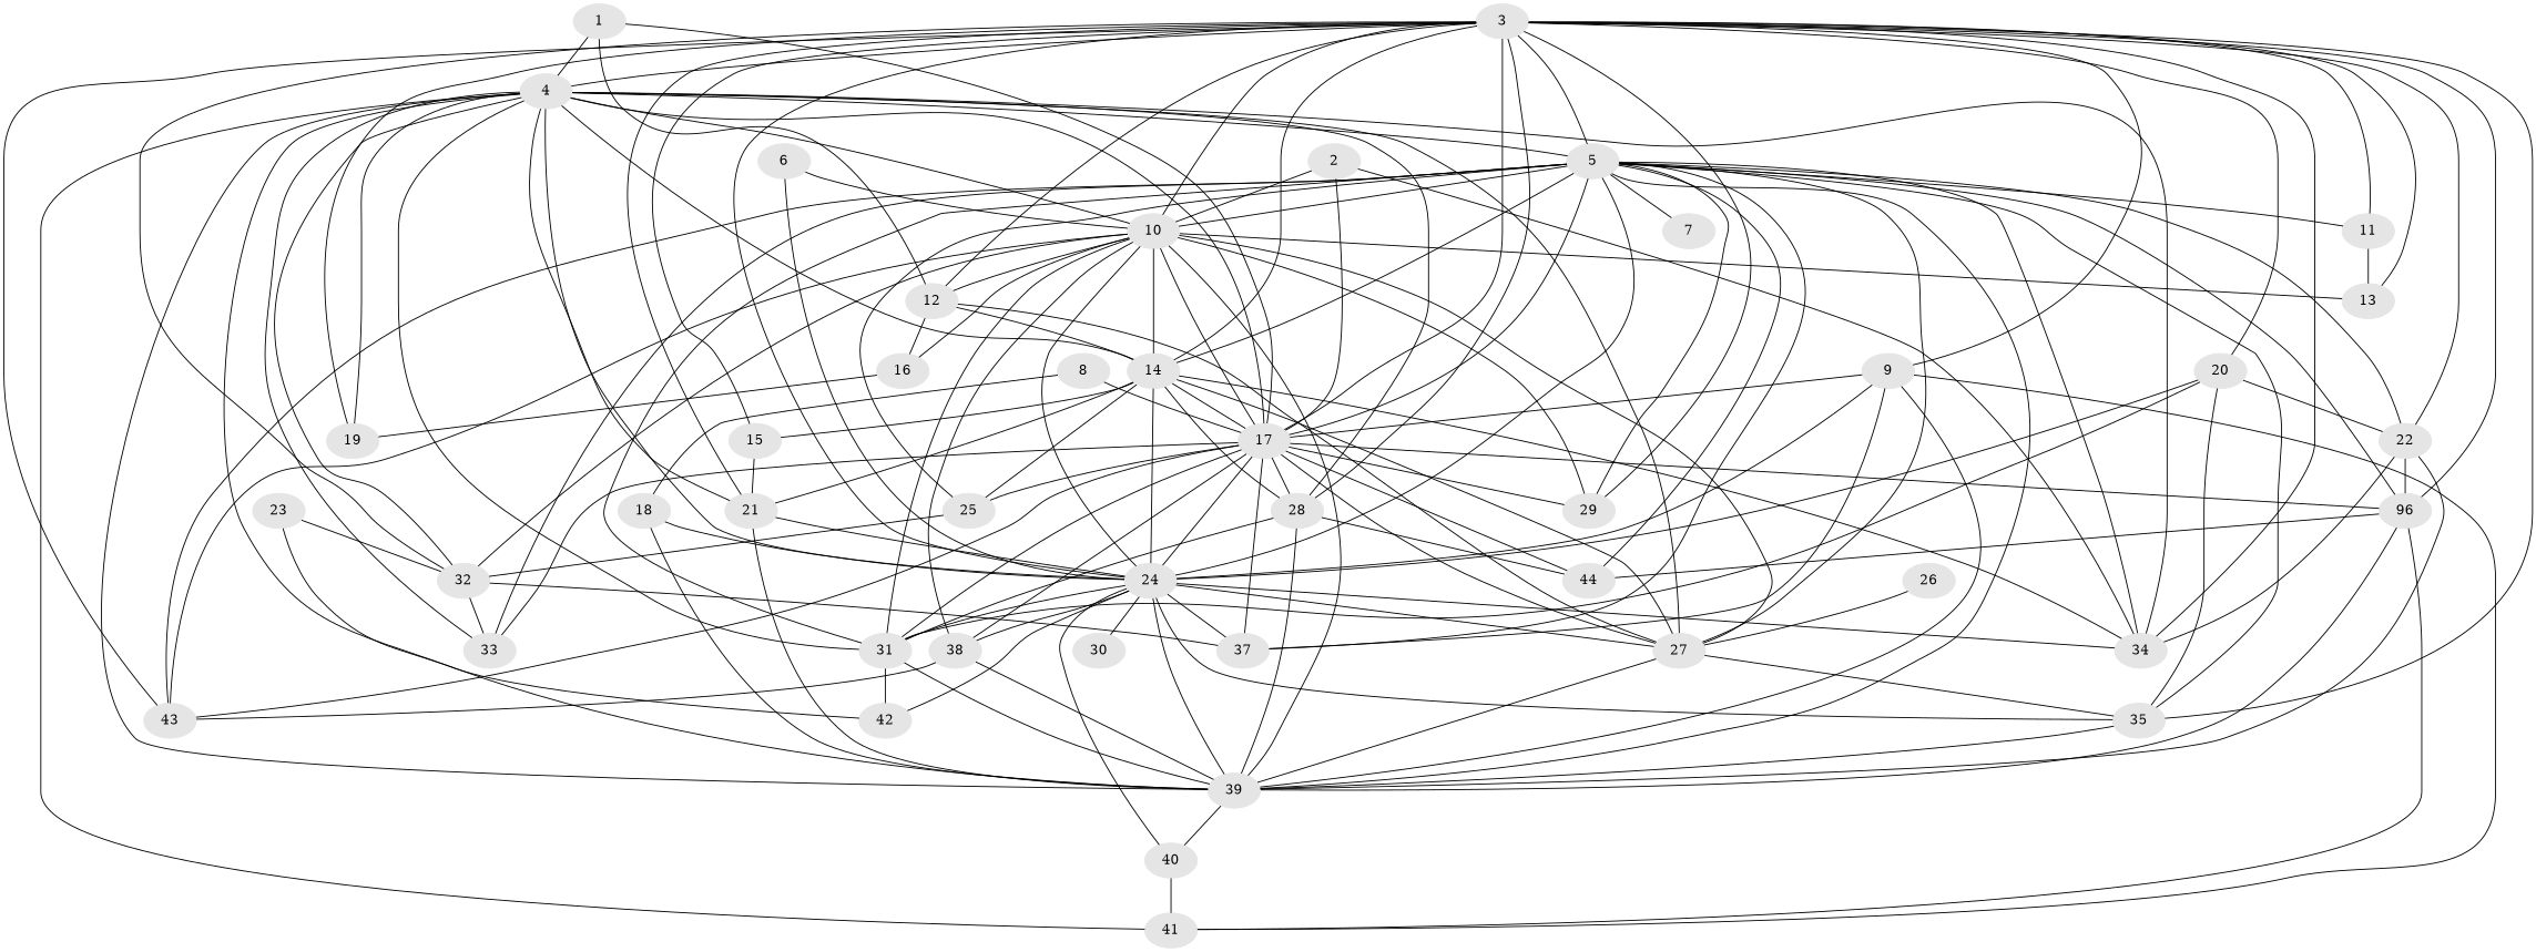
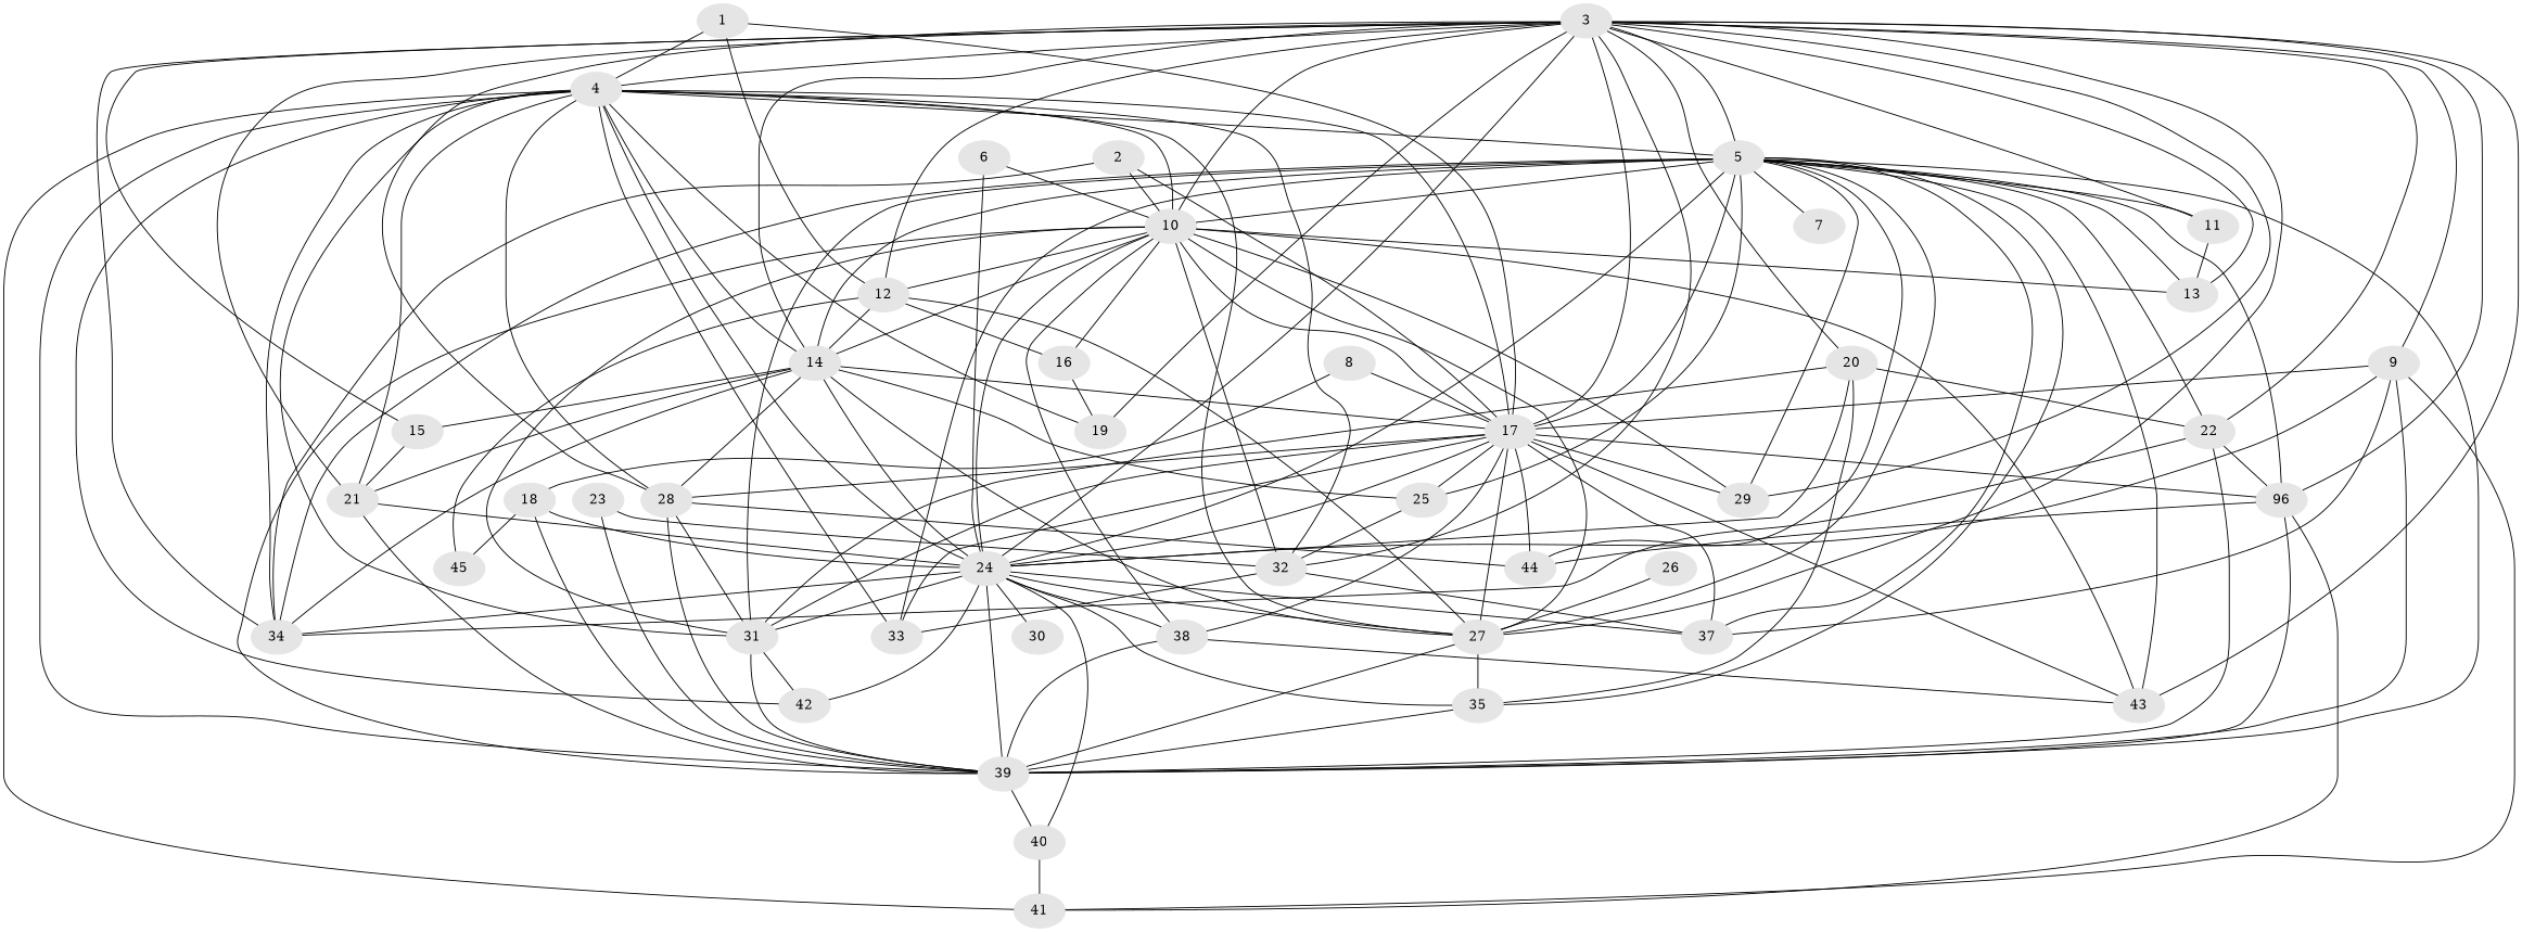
  graph {
    node [color=gray90 style=filled]
    edge [weight=1.0]
    1
    4
    12
    17
    10
    34
    5
    14
    21
    24
    27
    28
    32
    19
    31
    33
    39
    41
    42
    16
+   45
    29
    n23 [label=96]
    43
    25
    37
    44
    38
    2
    13
    3
    9
    11
    15
    20
    22
    7
    35
    30
    40
    26
    6
    8
    18
    23
    1 -- 4
    1 -- 12
    1 -- 17
    4 -- 17 [weight=2.0]
    4 -- 10 [weight=2.0]
    4 -- 34 [weight=2.0]
    4 -- 5 [weight=2.0]
    4 -- 14
    4 -- 21
    4 -- 24 [weight=2.0]
    4 -- 27
    4 -- 28
    4 -- 32
    4 -- 19
    4 -- 31
    4 -- 33
    4 -- 39
    4 -- 41 [weight=2.0]
    4 -- 42
    12 -- 14
    12 -- 27
    12 -- 16
+   12 -- 45
    17 -- 24 [weight=2.0]
    17 -- 27 [weight=4.0]
    17 -- 28
    17 -- 31
    17 -- 33
    17 -- 29
    17 -- n23
    17 -- 43
    17 -- 25
    17 -- 37 [weight=2.0]
    17 -- 44
    17 -- 38
    10 -- 12
    10 -- 17 [weight=3.0]
    10 -- 14 [weight=2.0]
    10 -- 24
    10 -- 27 [weight=3.0]
    10 -- 32
    10 -- 31
    10 -- 39
    10 -- 16 [weight=2.0]
    10 -- 29
    10 -- 43
    10 -- 38
    10 -- 13
    5 -- 17 [weight=4.0]
    5 -- 10 [weight=2.0]
    5 -- 34
    5 -- 14 [weight=4.0]
    5 -- 24 [weight=2.0]
    5 -- 27 [weight=2.0]
    5 -- 31 [weight=2.0]
    5 -- 33
    5 -- 39 [weight=2.0]
    5 -- 29
    5 -- n23
    5 -- 43 [weight=2.0]
    5 -- 25
    5 -- 37
    5 -- 44
+   5 -- 13
    5 -- 11
    5 -- 22
    5 -- 7
    5 -- 35
    14 -- 17 [weight=3.0]
    14 -- 34
    14 -- 21
    14 -- 24
    14 -- 27
    14 -- 28
    14 -- 25 [weight=2.0]
    14 -- 15
    21 -- 24
    21 -- 39
    24 -- 34
    24 -- 27 [weight=2.0]
    24 -- 31
    24 -- 39 [weight=2.0]
    24 -- 42
    24 -- 37
    24 -- 38
    24 -- 35
    24 -- 30
    24 -- 40
    27 -- 39
    27 -- 35 [weight=2.0]
    28 -- 31
    28 -- 39
    28 -- 44
    32 -- 33
    32 -- 37 [weight=2.0]
    31 -- 39
    31 -- 42
    39 -- 40
    16 -- 19
    n23 -- 39
    n23 -- 41
    n23 -- 44
    25 -- 32
    38 -- 39
    38 -- 43
    2 -- 17
    2 -- 10
    2 -- 34
    3 -- 4
    3 -- 12
    3 -- 17 [weight=3.0]
    3 -- 10 [weight=2.0]
    3 -- 34
    3 -- 5 [weight=4.0]
    3 -- 14 [weight=2.0]
    3 -- 21
    3 -- 24 [weight=2.0]
-   3 -- 35 [weight=2.0]
+   3 -- 27 [weight=2.0]
    3 -- 28
    3 -- 32
    3 -- 19 [weight=2.0]
    3 -- 29
    3 -- n23
    3 -- 43
    3 -- 13
    3 -- 9
    3 -- 11
    3 -- 15
    3 -- 20
    3 -- 22
    9 -- 17
    9 -- 24
    9 -- 39
    9 -- 41
    9 -- 37
    11 -- 13
    15 -- 21 [weight=2.0]
    20 -- 24
    20 -- 31
    20 -- 22
    20 -- 35
    22 -- 34
    22 -- 39
    22 -- n23
    35 -- 39
    40 -- 41
    26 -- 27
    6 -- 10
    6 -- 24
    8 -- 17 [weight=2.0]
    8 -- 18
    18 -- 24 [weight=2.0]
    18 -- 39
+   18 -- 45
    23 -- 32
    23 -- 39
  }
